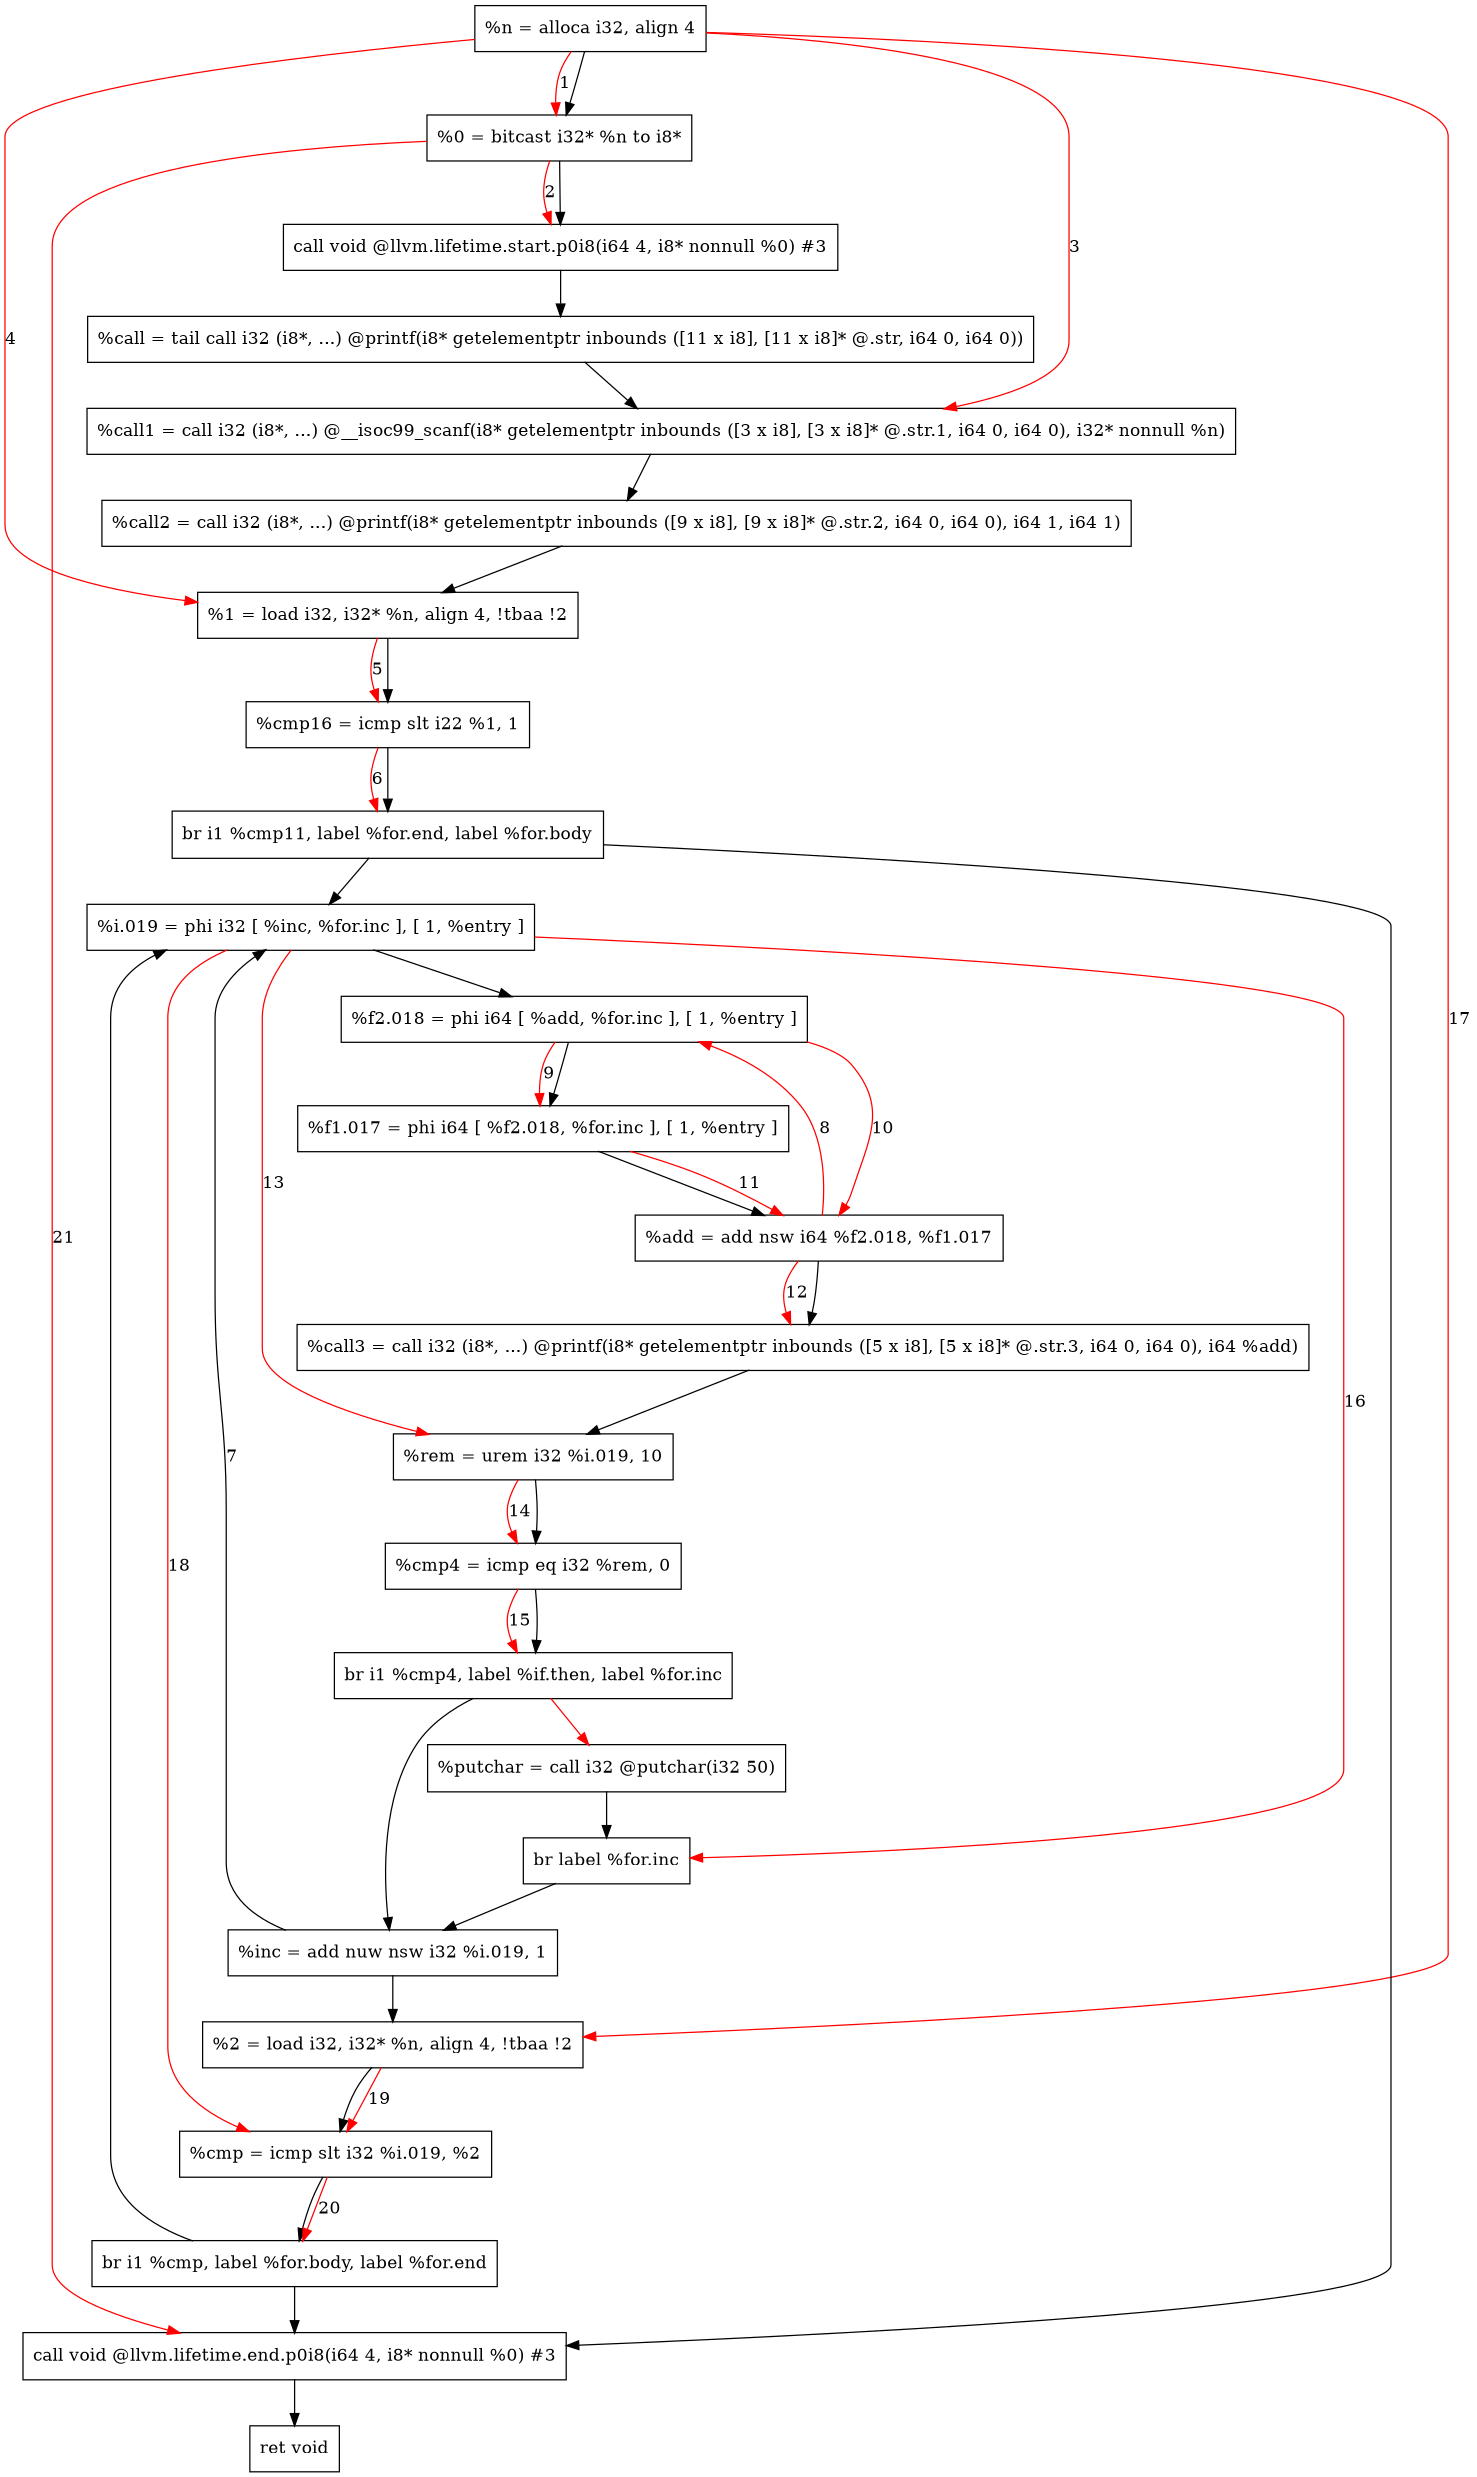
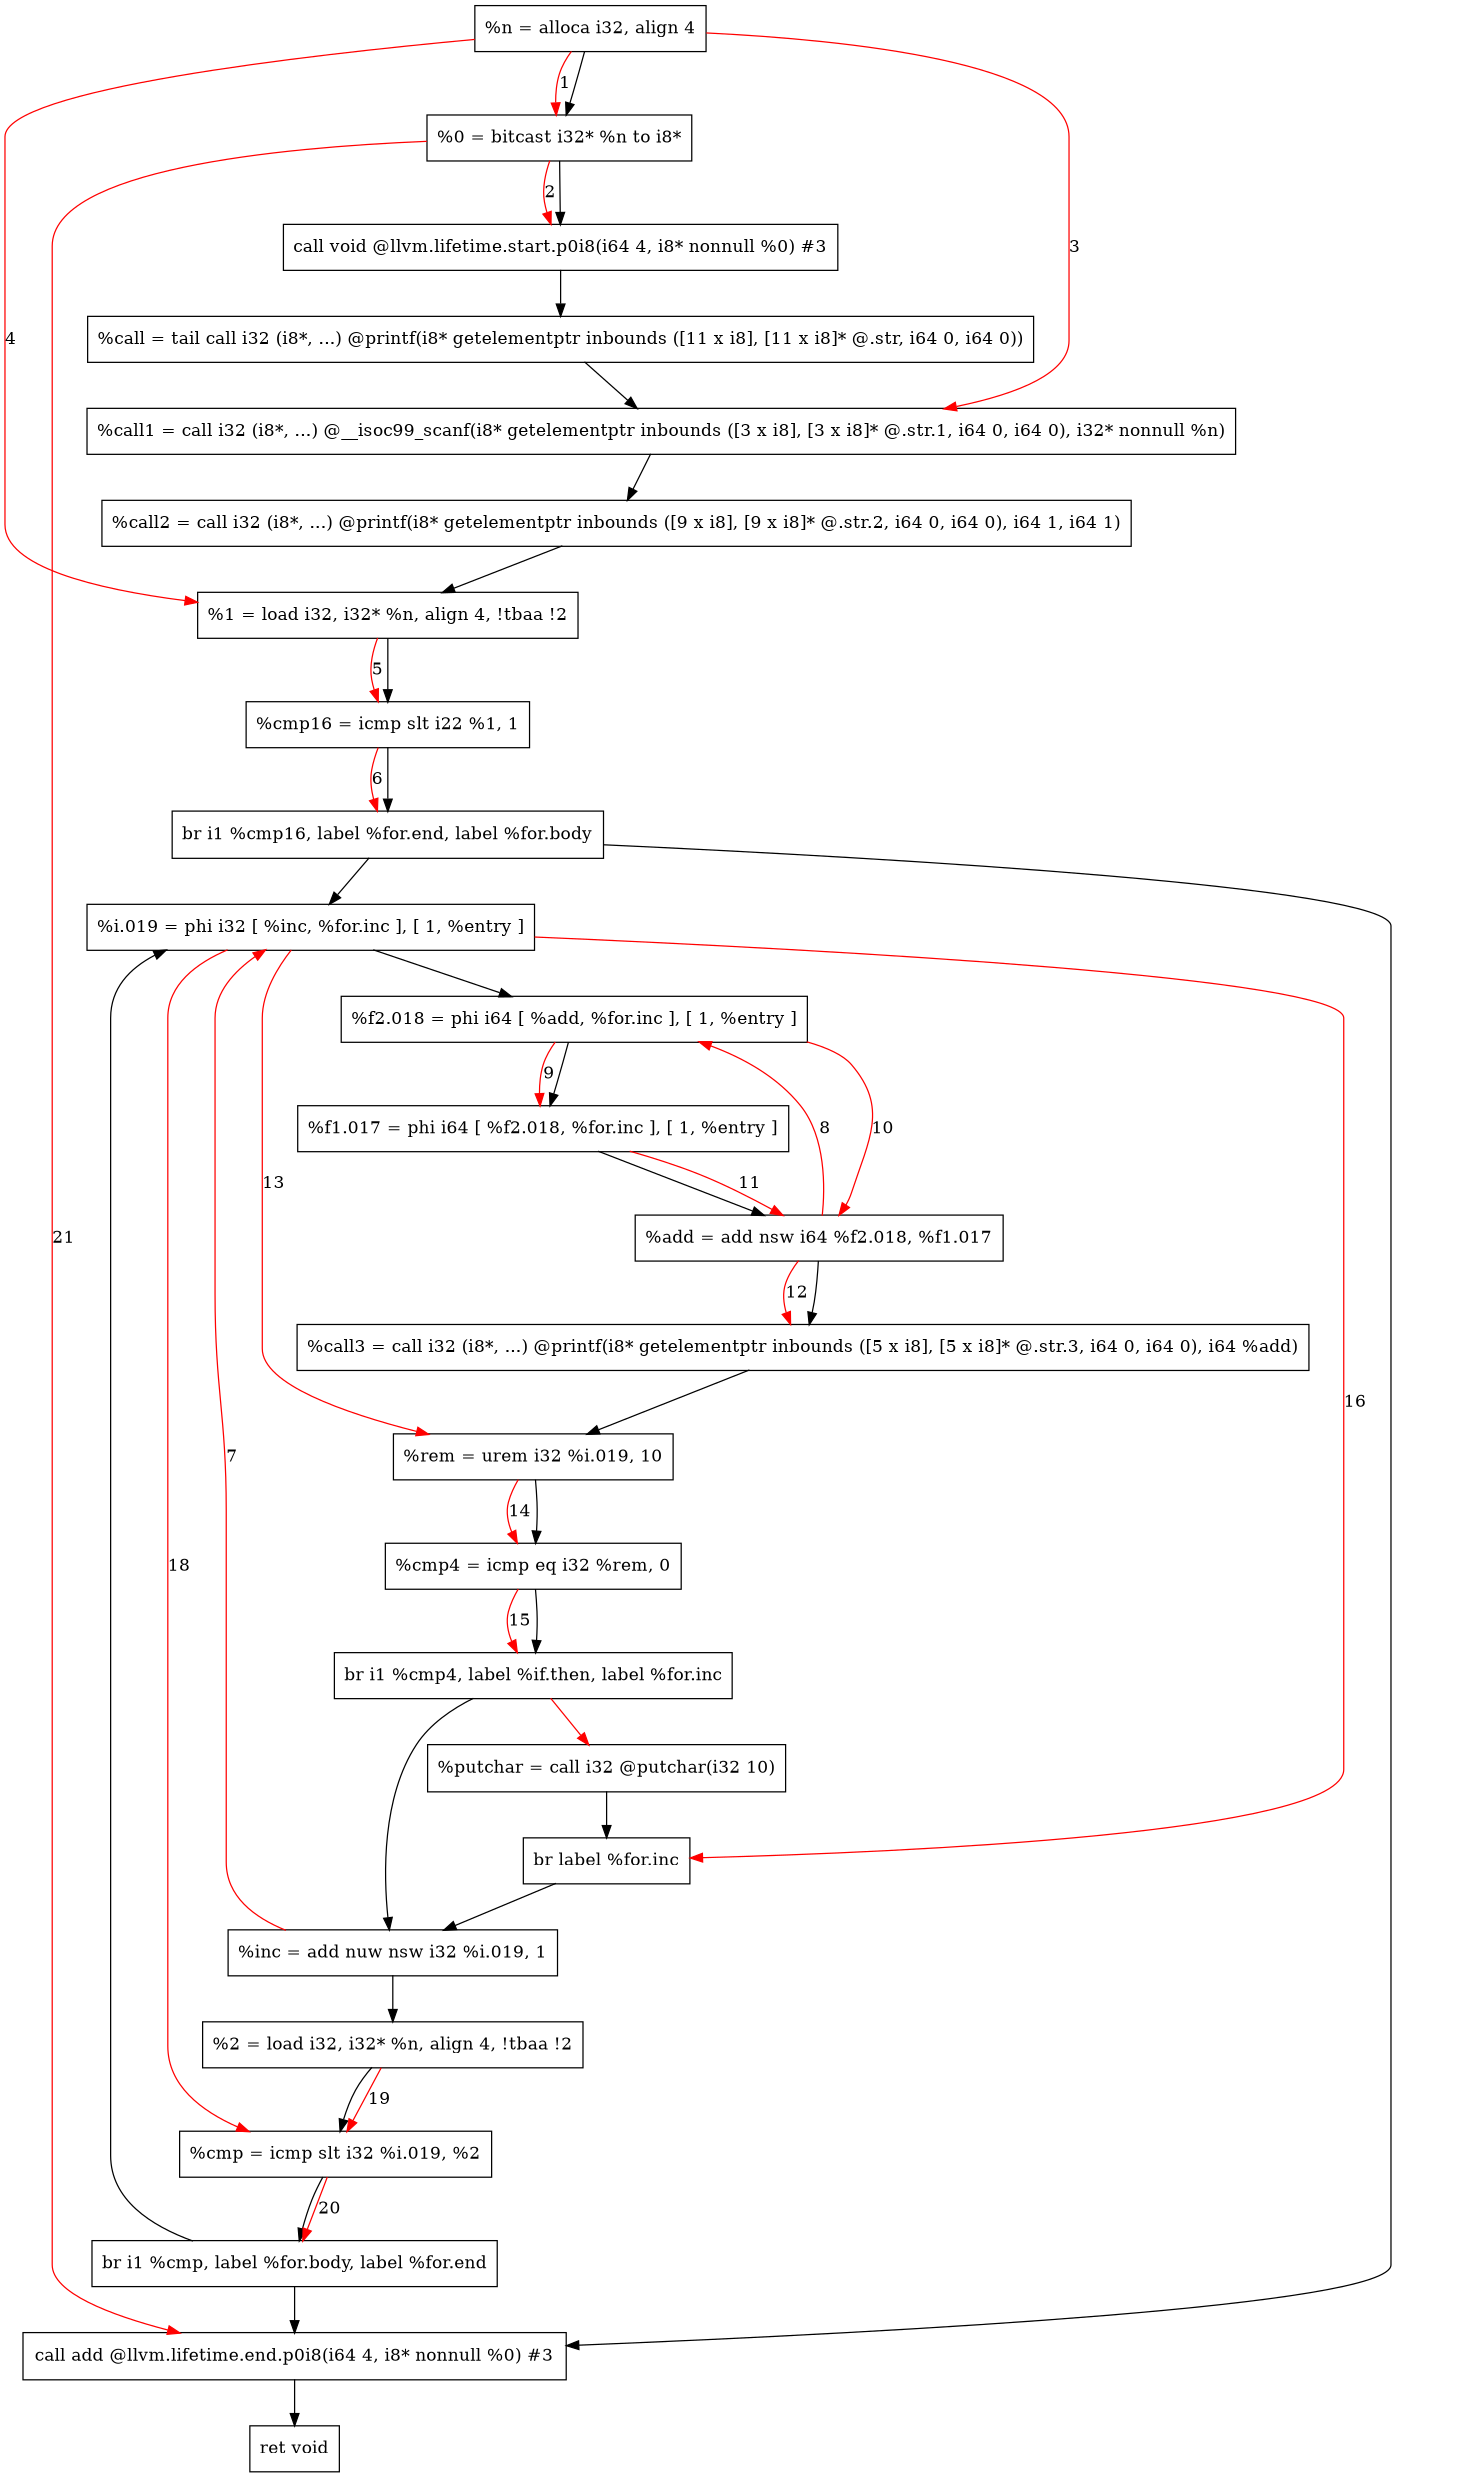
  digraph {
    node [shape=record]
    n1 [label="  %n = alloca i32, align 4"]
    n2 [label="  %0 = bitcast i32* %n to i8*"]
    n3 [label="  %call1 = call i32 (i8*, ...) @__isoc99_scanf(i8* getelementptr inbounds ([3 x i8], [3 x i8]* @.str.1, i64 0, i64 0), i32* nonnull %n)"]
    n4 [label="  %1 = load i32, i32* %n, align 4, !tbaa !2"]
    n5 [label="  %2 = load i32, i32* %n, align 4, !tbaa !2"]
    n6 [label="  call void @llvm.lifetime.start.p0i8(i64 4, i8* nonnull %0) #3"]
-   n7 [label="  call void @llvm.lifetime.end.p0i8(i64 4, i8* nonnull %0) #3"]
+   n7 [label="call add @llvm.lifetime.end.p0i8(i64 4, i8* nonnull %0) #3"]
    n8 [label="  %call2 = call i32 (i8*, ...) @printf(i8* getelementptr inbounds ([9 x i8], [9 x i8]* @.str.2, i64 0, i64 0), i64 1, i64 1)"]
    n9 [label="%cmp16 = icmp slt i22 %1, 1"]
    n10 [label="  %cmp = icmp slt i32 %i.019, %2"]
    n11 [label="  %call = tail call i32 (i8*, ...) @printf(i8* getelementptr inbounds ([11 x i8], [11 x i8]* @.str, i64 0, i64 0))"]
    n12 [label="  ret void"]
-   n13 [label="br i1 %cmp11, label %for.end, label %for.body"]
+   n13 [label="  br i1 %cmp16, label %for.end, label %for.body"]
    n14 [label="  %i.019 = phi i32 [ %inc, %for.inc ], [ 1, %entry ]"]
    n15 [label="  %f2.018 = phi i64 [ %add, %for.inc ], [ 1, %entry ]"]
    n16 [label="  %rem = urem i32 %i.019, 10"]
    n17 [label="  br label %for.inc"]
    n18 [label="  %f1.017 = phi i64 [ %f2.018, %for.inc ], [ 1, %entry ]"]
    n19 [label="  %add = add nsw i64 %f2.018, %f1.017"]
    n20 [label="  %cmp4 = icmp eq i32 %rem, 0"]
    n21 [label="  %inc = add nuw nsw i32 %i.019, 1"]
    n22 [label="  br i1 %cmp, label %for.body, label %for.end"]
    n23 [label="  %call3 = call i32 (i8*, ...) @printf(i8* getelementptr inbounds ([5 x i8], [5 x i8]* @.str.3, i64 0, i64 0), i64 %add)"]
    n24 [label="  br i1 %cmp4, label %if.then, label %for.inc"]
-   n25 [label="%putchar = call i32 @putchar(i32 50)"]
+   n25 [label="  %putchar = call i32 @putchar(i32 10)"]
    n1 -> n2
    n1 -> n2 [color=red label=1]
    n1 -> n3 [color=red label=3]
    n1 -> n4 [color=red label=4]
-   n1 -> n5 [color=red label=17]
    n2 -> n6
    n2 -> n6 [color=red label=2]
    n2 -> n7 [color=red label=21]
    n3 -> n8
    n4 -> n9
    n4 -> n9 [color=red label=5]
    n5 -> n10
    n5 -> n10 [color=red label=19]
    n6 -> n11
    n7 -> n12
    n8 -> n4
    n9 -> n13
    n9 -> n13 [color=red label=6]
    n10 -> n22
    n10 -> n22 [color=red label=20]
    n11 -> n3
    n13 -> n7
    n13 -> n14
    n14 -> n10 [color=red label=18]
    n14 -> n15
    n14 -> n16 [color=red label=13]
    n14 -> n17 [color=red label=16]
    n15 -> n18
    n15 -> n18 [color=red label=9]
    n15 -> n19 [color=red label=10]
    n16 -> n20
    n16 -> n20 [color=red label=14]
    n17 -> n21
    n18 -> n19
    n18 -> n19 [color=red label=11]
    n19 -> n15 [color=red label=8]
    n19 -> n23
    n19 -> n23 [color=red label=12]
    n20 -> n24
    n20 -> n24 [color=red label=15]
    n21 -> n5
-   n21 -> n14 [color=black label=7]
+   n21 -> n14 [color=red label=7]
    n22 -> n7
    n22 -> n14
    n23 -> n16
    n24 -> n21
    n24 -> n25 [color=red]
    n25 -> n17
  }
